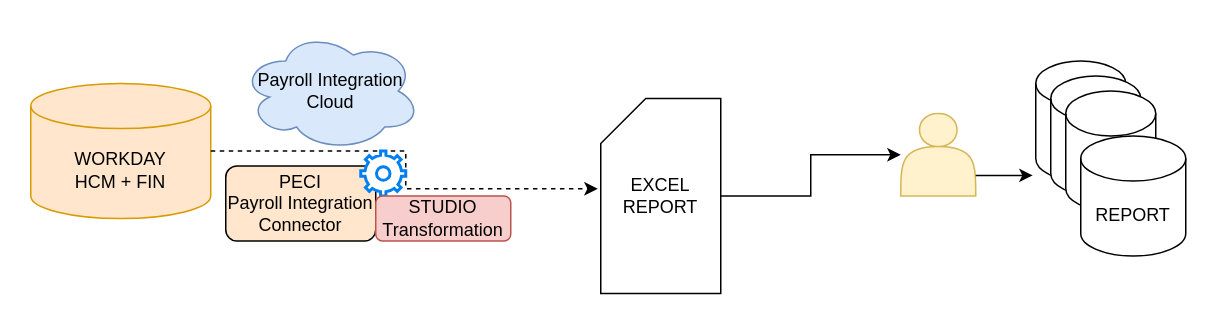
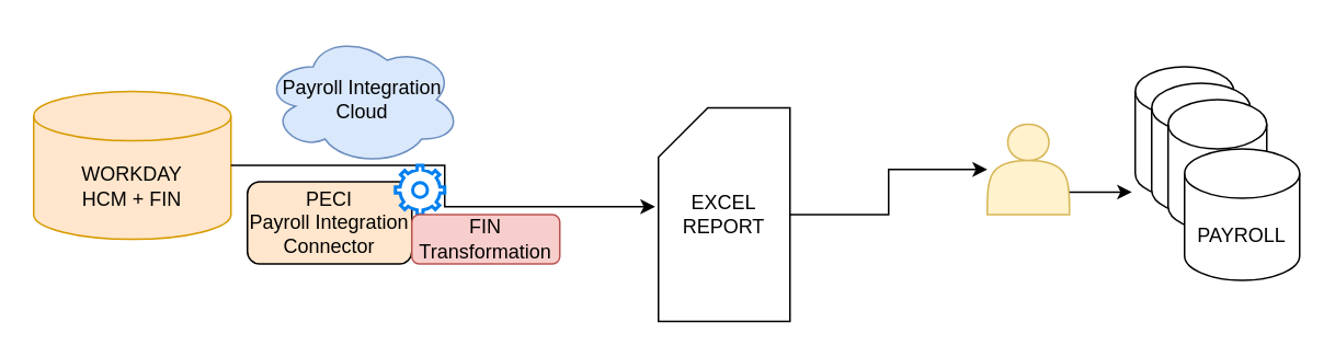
  <mxCell id="0" />
  <mxCell id="1" parent="0" />
  <mxCell id="2" value="WORKDAY&lt;div&gt;HCM + FIN&lt;/div&gt;" style="shape=cylinder3;whiteSpace=wrap;html=1;boundedLbl=1;backgroundOutline=1;size=15;fillColor=#ffe6cc;strokeColor=#d79b00;" vertex="1" parent="1"><mxGeometry x="20" y="55" width="120" height="90" as="geometry" /></mxCell>
  <mxCell id="3" value="" style="shape=cylinder3;whiteSpace=wrap;html=1;boundedLbl=1;backgroundOutline=1;size=15;" vertex="1" parent="1"><mxGeometry x="690" y="40" width="60" height="80" as="geometry" /></mxCell>
  <mxCell id="4" value="" style="shape=cylinder3;whiteSpace=wrap;html=1;boundedLbl=1;backgroundOutline=1;size=15;" vertex="1" parent="1"><mxGeometry x="700" y="50" width="60" height="80" as="geometry" /></mxCell>
  <mxCell id="5" value="" style="shape=cylinder3;whiteSpace=wrap;html=1;boundedLbl=1;backgroundOutline=1;size=15;" vertex="1" parent="1"><mxGeometry x="710" y="60" width="60" height="80" as="geometry" /></mxCell>
- <mxCell id="6" value="REPORT" style="shape=cylinder3;whiteSpace=wrap;html=1;boundedLbl=1;backgroundOutline=1;size=15;" vertex="1" parent="1"><mxGeometry x="720" y="90" width="70" height="80" as="geometry" /></mxCell>
+ <mxCell id="6" value="PAYROLL" style="shape=cylinder3;whiteSpace=wrap;html=1;boundedLbl=1;backgroundOutline=1;size=15;" vertex="1" parent="1"><mxGeometry x="720" y="90" width="70" height="80" as="geometry" /></mxCell>
  <mxCell id="7" style="edgeStyle=orthogonalEdgeStyle;rounded=0;orthogonalLoop=1;jettySize=auto;html=1;" edge="1" parent="1" source="8" target="10"><mxGeometry relative="1" as="geometry"><mxPoint x="620" y="105" as="targetPoint" /></mxGeometry></mxCell>
  <mxCell id="8" value="EXCEL&lt;div&gt;REPORT&lt;/div&gt;" style="shape=card;whiteSpace=wrap;html=1;" vertex="1" parent="1"><mxGeometry x="400" y="65" width="80" height="130" as="geometry" /></mxCell>
- <mxCell id="9" style="edgeStyle=orthogonalEdgeStyle;rounded=0;orthogonalLoop=1;jettySize=auto;html=1;exitX=1;exitY=0.5;exitDx=0;exitDy=0;exitPerimeter=0;entryX=-0.025;entryY=0.463;entryDx=0;entryDy=0;entryPerimeter=0;dashed=1;" edge="1" parent="1" source="2" target="8"><mxGeometry relative="1" as="geometry" /></mxCell>
+ <mxCell id="9" style="edgeStyle=orthogonalEdgeStyle;rounded=0;orthogonalLoop=1;jettySize=auto;html=1;exitX=1;exitY=0.5;exitDx=0;exitDy=0;exitPerimeter=0;entryX=-0.025;entryY=0.463;entryDx=0;entryDy=0;entryPerimeter=0;" edge="1" parent="1" source="2" target="8"><mxGeometry relative="1" as="geometry" /></mxCell>
  <mxCell id="10" value="" style="shape=actor;whiteSpace=wrap;html=1;fillColor=#fff2cc;strokeColor=#d6b656;" vertex="1" parent="1"><mxGeometry x="600" y="75" width="50" height="55" as="geometry" /></mxCell>
  <mxCell id="11" style="edgeStyle=orthogonalEdgeStyle;rounded=0;orthogonalLoop=1;jettySize=auto;html=1;exitX=1;exitY=0.75;exitDx=0;exitDy=0;entryX=-0.033;entryY=0.95;entryDx=0;entryDy=0;entryPerimeter=0;" edge="1" parent="1" source="10" target="3"><mxGeometry relative="1" as="geometry" /></mxCell>
  <mxCell id="12" value="Payroll Integration Cloud" style="ellipse;shape=cloud;whiteSpace=wrap;html=1;fillColor=#dae8fc;strokeColor=#6c8ebf;" vertex="1" parent="1"><mxGeometry x="160" y="20" width="120" height="80" as="geometry" /></mxCell>
  <mxCell id="13" value="PECI&lt;div&gt;Payroll Integration Connector&lt;/div&gt;" style="rounded=1;whiteSpace=wrap;html=1;fillColor=#ffe6cc;" vertex="1" parent="1"><mxGeometry x="150" y="110" width="100" height="50" as="geometry" /></mxCell>
  <mxCell id="14" value="" style="shape=image;html=1;verticalAlign=top;verticalLabelPosition=bottom;labelBackgroundColor=#ffffff;imageAspect=0;aspect=fixed;image=https://cdn1.iconfinder.com/data/icons/hawcons/32/699265-icon-37-file-xml-128.png" vertex="1" parent="1"><mxGeometry x="210" y="150" width="40" height="40" as="geometry" /></mxCell>
  <mxCell id="15" value="" style="html=1;verticalLabelPosition=bottom;align=center;labelBackgroundColor=#ffffff;verticalAlign=top;strokeWidth=2;strokeColor=#0080F0;shadow=0;dashed=0;shape=mxgraph.ios7.icons.settings;" vertex="1" parent="1"><mxGeometry x="240" y="100" width="30" height="30" as="geometry" /></mxCell>
- <mxCell id="16" value="STUDIO&lt;div&gt;Transformation&lt;/div&gt;" style="rounded=1;whiteSpace=wrap;html=1;fillColor=#f8cecc;strokeColor=#b85450;" vertex="1" parent="1"><mxGeometry x="250" y="130" width="90" height="30" as="geometry" /></mxCell>
+ <mxCell id="16" value="FIN&lt;div&gt;Transformation&lt;/div&gt;" style="rounded=1;whiteSpace=wrap;html=1;fillColor=#f8cecc;strokeColor=#b85450;" vertex="1" parent="1"><mxGeometry x="250" y="130" width="90" height="30" as="geometry" /></mxCell>
